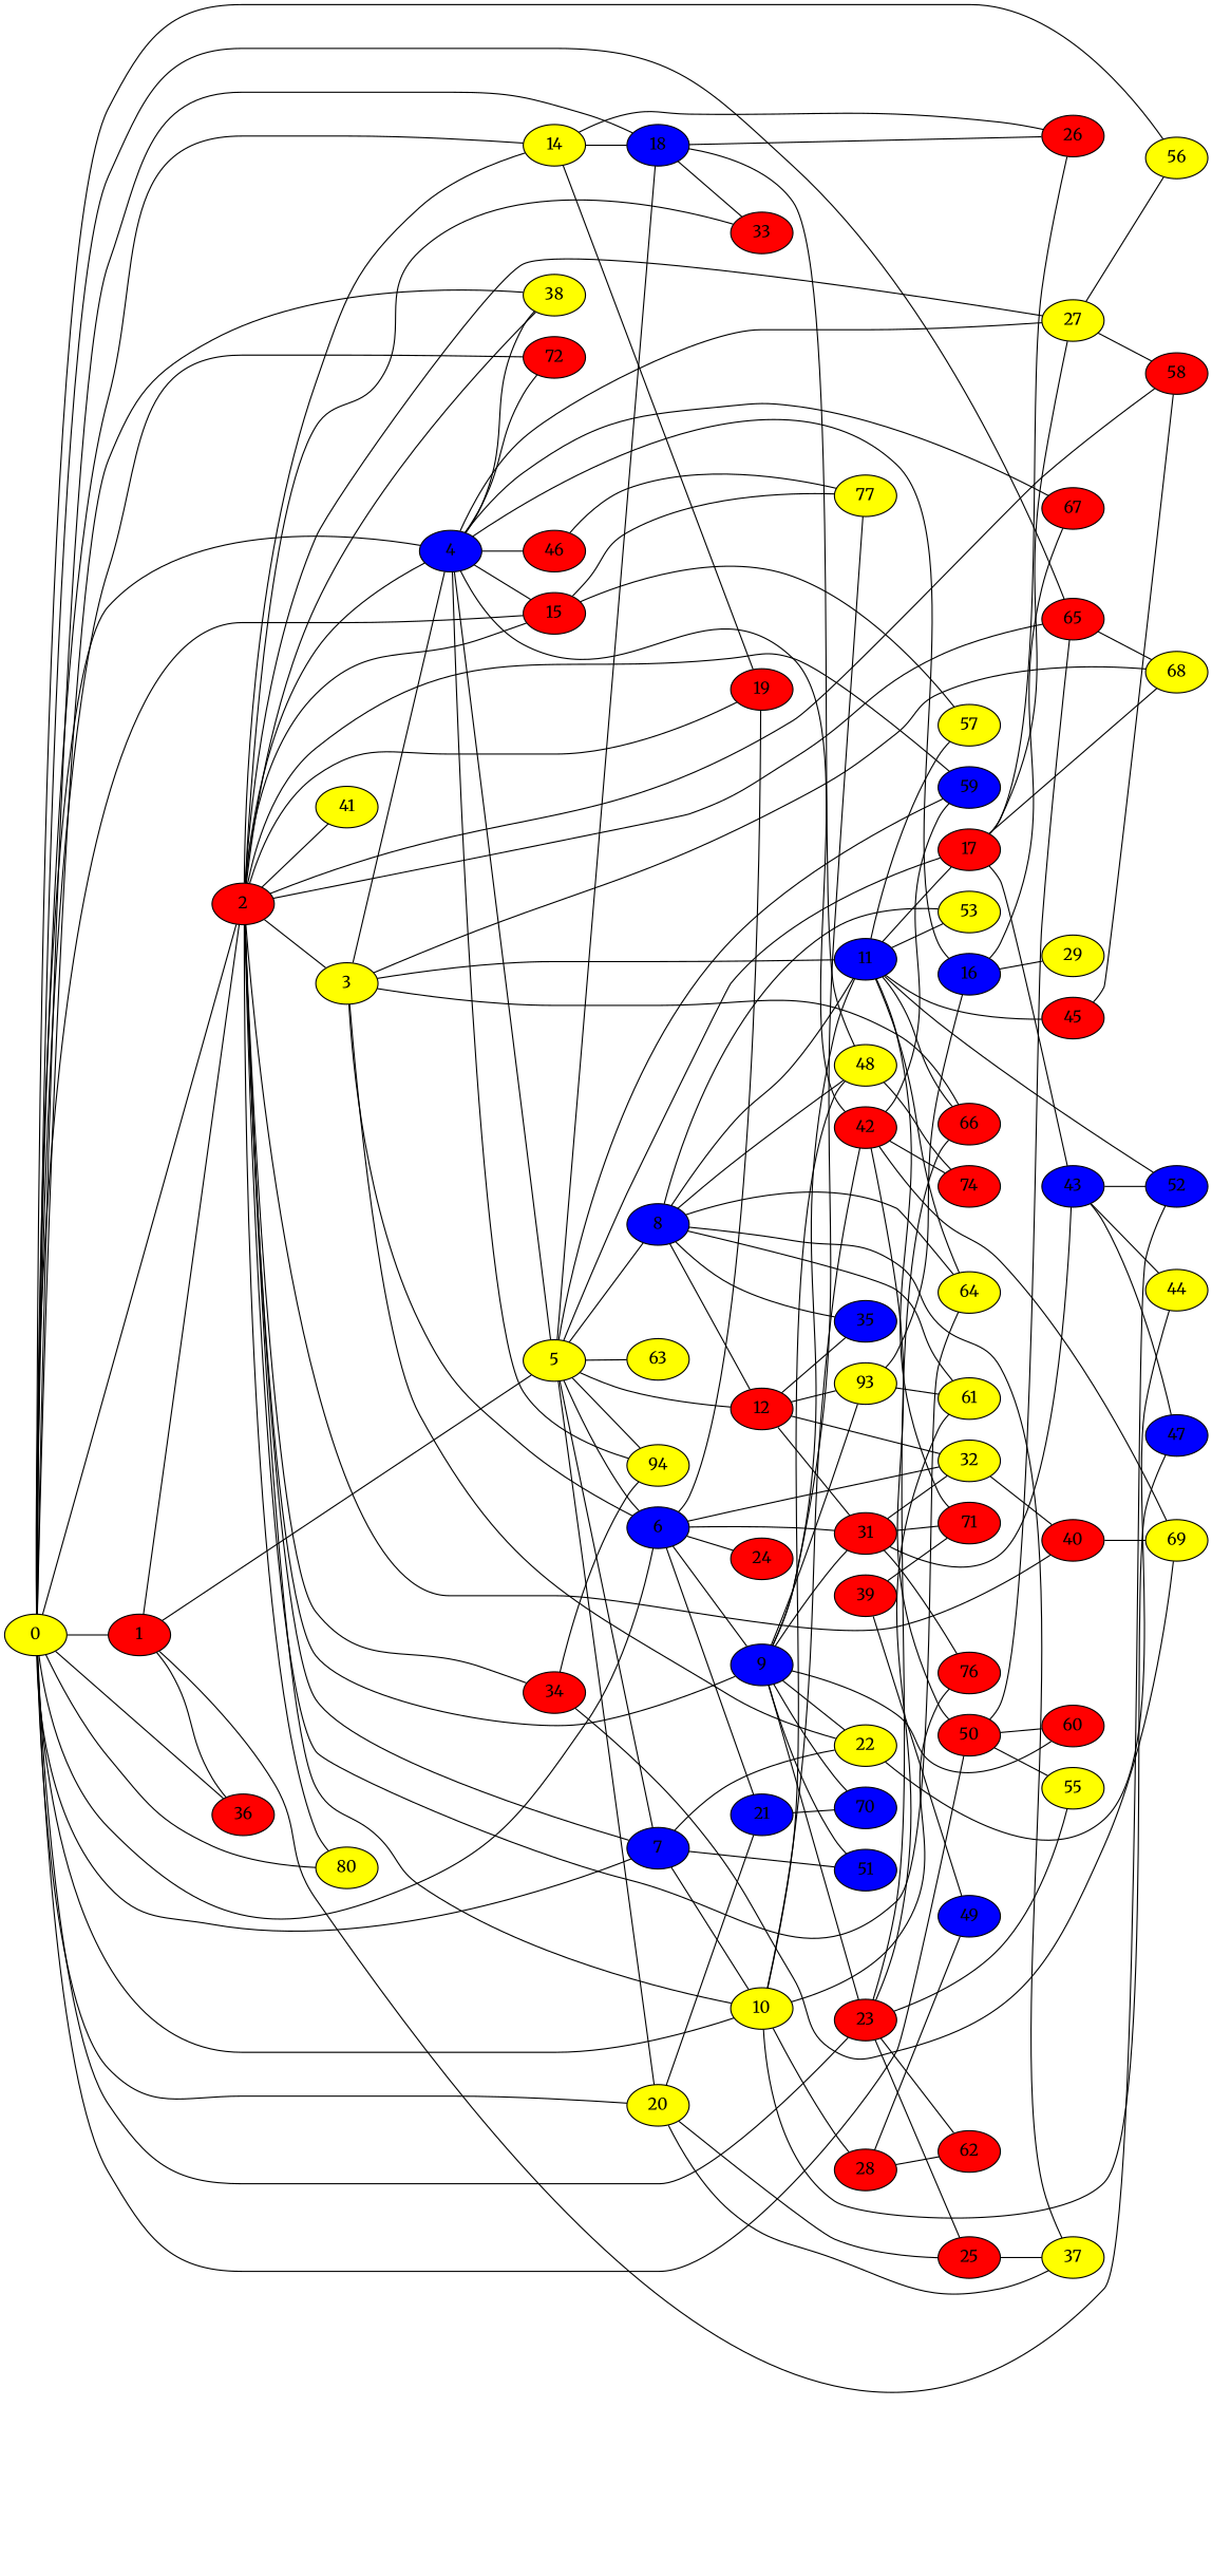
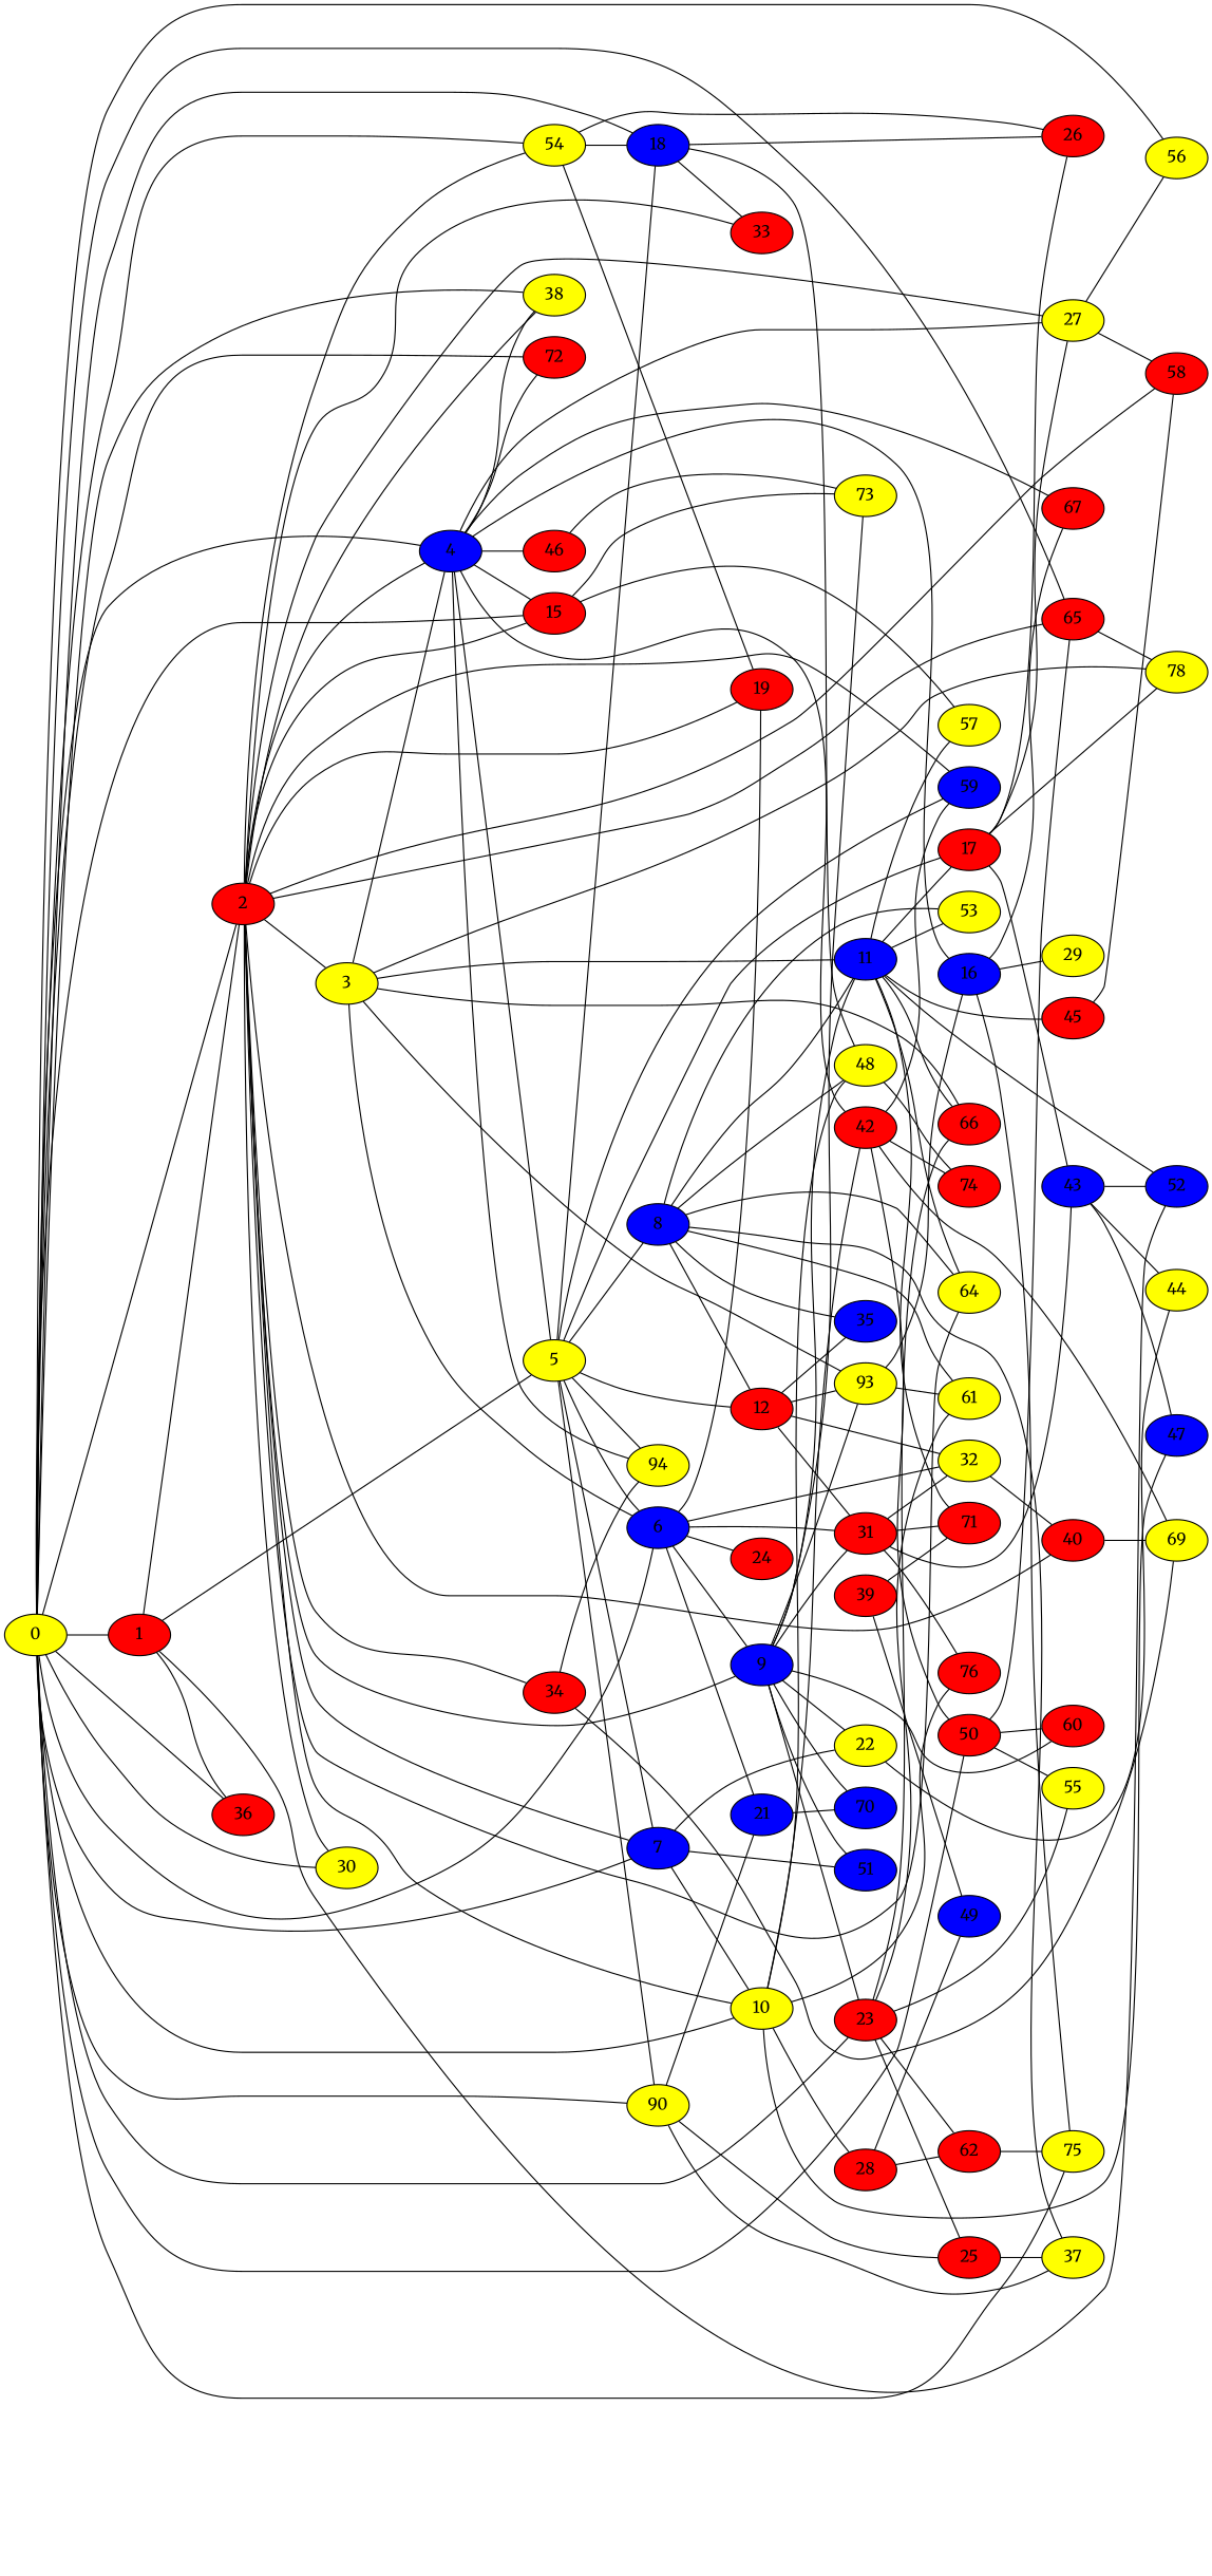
  graph {
    fontname=Merriweather
    rankdir=LR
    node [fillcolor=red fontname=Merriweather style=filled]
    edge [fontname=Merriweather]
    0 [fillcolor=yellow]
    1
    2
    4 [fillcolor=blue]
    6 [fillcolor=blue]
    7 [fillcolor=blue]
    10 [fillcolor=yellow]
-   14 [fillcolor=yellow]
+   14 [fillcolor=yellow label=54]
    15
    18 [fillcolor=blue]
-   20 [fillcolor=yellow]
+   20 [fillcolor=yellow label=90]
    23
-   30 [fillcolor=yellow label=80]
+   30 [fillcolor=yellow]
    36
    38 [fillcolor=yellow]
    50
    56 [fillcolor=yellow]
    65
    72
+   75 [fillcolor=yellow]
    5 [fillcolor=yellow]
    52 [fillcolor=blue]
    3 [fillcolor=yellow]
    9 [fillcolor=blue]
    19
    27 [fillcolor=yellow]
    33
    34
    40
-   41 [fillcolor=yellow]
    58
    59 [fillcolor=blue]
    64 [fillcolor=yellow]
    11 [fillcolor=blue]
    22 [fillcolor=yellow]
    66
-   68 [fillcolor=yellow]
+   68 [fillcolor=yellow label=78]
    16 [fillcolor=blue]
    42
    46
    n41 [fillcolor=yellow label=94]
    67
    21 [fillcolor=blue]
    24
    31
    32 [fillcolor=yellow]
    51 [fillcolor=blue]
    48 [fillcolor=yellow]
    28
    47 [fillcolor=blue]
    76
    26
-   73 [fillcolor=yellow label=77]
+   73 [fillcolor=yellow]
    57 [fillcolor=yellow]
    37 [fillcolor=yellow]
    25
    61 [fillcolor=yellow]
    55 [fillcolor=yellow]
    62
    60
    8 [fillcolor=blue]
    12
    17
-   63 [fillcolor=yellow]
    n65 [fillcolor=yellow label=93]
    70 [fillcolor=blue]
    69 [fillcolor=yellow]
    53 [fillcolor=yellow]
    45
    71
    44 [fillcolor=yellow]
    29 [fillcolor=yellow]
    74
    35 [fillcolor=blue]
    43 [fillcolor=blue]
    49 [fillcolor=blue]
    39
    0 -- 1
    0 -- 2
    0 -- 4
    0 -- 6
    0 -- 7
    0 -- 10
    0 -- 14
    0 -- 15
    0 -- 18
    0 -- 20
    0 -- 23
    0 -- 30
    0 -- 36
    0 -- 38
    0 -- 50
    0 -- 56
    0 -- 65
    0 -- 72
+   0 -- 75
    1 -- 2
    1 -- 36
    1 -- 5
    1 -- 52
    2 -- 4
    2 -- 7
    2 -- 10
    2 -- 14
    2 -- 15
    2 -- 30
    2 -- 38
    2 -- 65
    2 -- 3
    2 -- 9
    2 -- 19
    2 -- 27
    2 -- 33
    2 -- 34
    2 -- 40
-   2 -- 41
    2 -- 58
    2 -- 59
    2 -- 64
    4 -- 15
    4 -- 38
    4 -- 72
    4 -- 5
    4 -- 27
    4 -- 16
    4 -- 42
    4 -- 46
    4 -- n41
    4 -- 67
    6 -- 9
    6 -- 19
    6 -- 21
    6 -- 24
    6 -- 31
    6 -- 32
    7 -- 10
    7 -- 22
    7 -- 51
    10 -- 42
    10 -- 48
    10 -- 28
    10 -- 47
    10 -- 76
    14 -- 18
    14 -- 19
    14 -- 26
    15 -- 73
    15 -- 57
    18 -- 33
    18 -- 48
    18 -- 26
    20 -- 21
    20 -- 37
    20 -- 25
    23 -- 66
    23 -- 25
    23 -- 61
    23 -- 55
    23 -- 62
    50 -- 65
    50 -- 55
    50 -- 60
    65 -- 68
    5 -- 6
    5 -- 7
    5 -- 18
    5 -- 20
    5 -- 59
    5 -- n41
    5 -- 8
    5 -- 12
    5 -- 17
-   5 -- 63
    3 -- 4
    3 -- 6
    3 -- 11
-   3 -- 22
+   3 -- n65
    3 -- 66
    3 -- 68
    9 -- 23
    9 -- 11
    9 -- 22
    9 -- 31
    9 -- 51
    9 -- 73
    9 -- 60
    9 -- n65
    9 -- 70
    27 -- 56
    27 -- 58
    34 -- n41
    34 -- 69
    40 -- 69
    11 -- 52
    11 -- 64
    11 -- 66
    11 -- 57
    11 -- 17
    11 -- 53
    11 -- 45
    11 -- 71
    22 -- 44
+   16 -- 75
    16 -- 67
    16 -- 29
    42 -- 50
    42 -- 59
    42 -- 69
    42 -- 74
    46 -- 73
    21 -- 70
    31 -- 32
    31 -- 76
    31 -- 71
    31 -- 43
    32 -- 40
    48 -- 74
    28 -- 62
    28 -- 49
    25 -- 37
+   62 -- 75
    8 -- 64
    8 -- 11
    8 -- 48
    8 -- 37
    8 -- 61
    8 -- 12
    8 -- 53
    8 -- 35
    12 -- 31
    12 -- 32
    12 -- n65
    12 -- 35
    17 -- 27
    17 -- 68
    17 -- 26
    17 -- 43
    n65 -- 16
    n65 -- 61
    45 -- 58
    43 -- 52
    43 -- 47
    43 -- 44
    39 -- 71
    39 -- 49
  }
